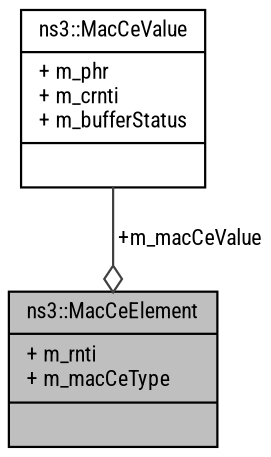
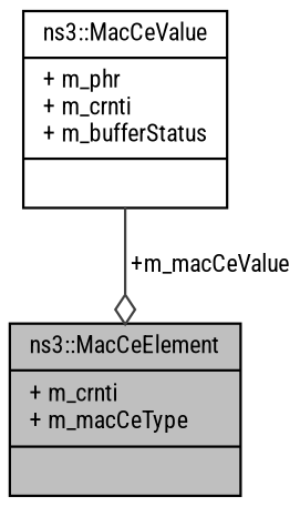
  digraph {
    fontname="Roboto Condensed"
    node [color=black fontname="Roboto Condensed" fontsize=10 shape=record style=filled]
-   n1 [fillcolor=grey75 fontcolor=black height=0.2 label="{ns3::MacCeElement\n|+ m_rnti\l+ m_macCeType\l|}" width=0.4]
+   n1 [fillcolor=grey75 fontcolor=black height=0.2 label="{ns3::MacCeElement\n|+ m_crnti\l+ m_macCeType\l|}" width=0.4]
    n2 [fillcolor=white height=0.2 label="{ns3::MacCeValue\n|+ m_phr\l+ m_crnti\l+ m_bufferStatus\l|}" width=0.4]
    n2 -> n1 [arrowhead=odiamond color=grey25 fontname="Roboto Condensed" fontsize=10 label=" +m_macCeValue" labelfontname=Helvetica labelfontsize=10 style=solid]
  }
